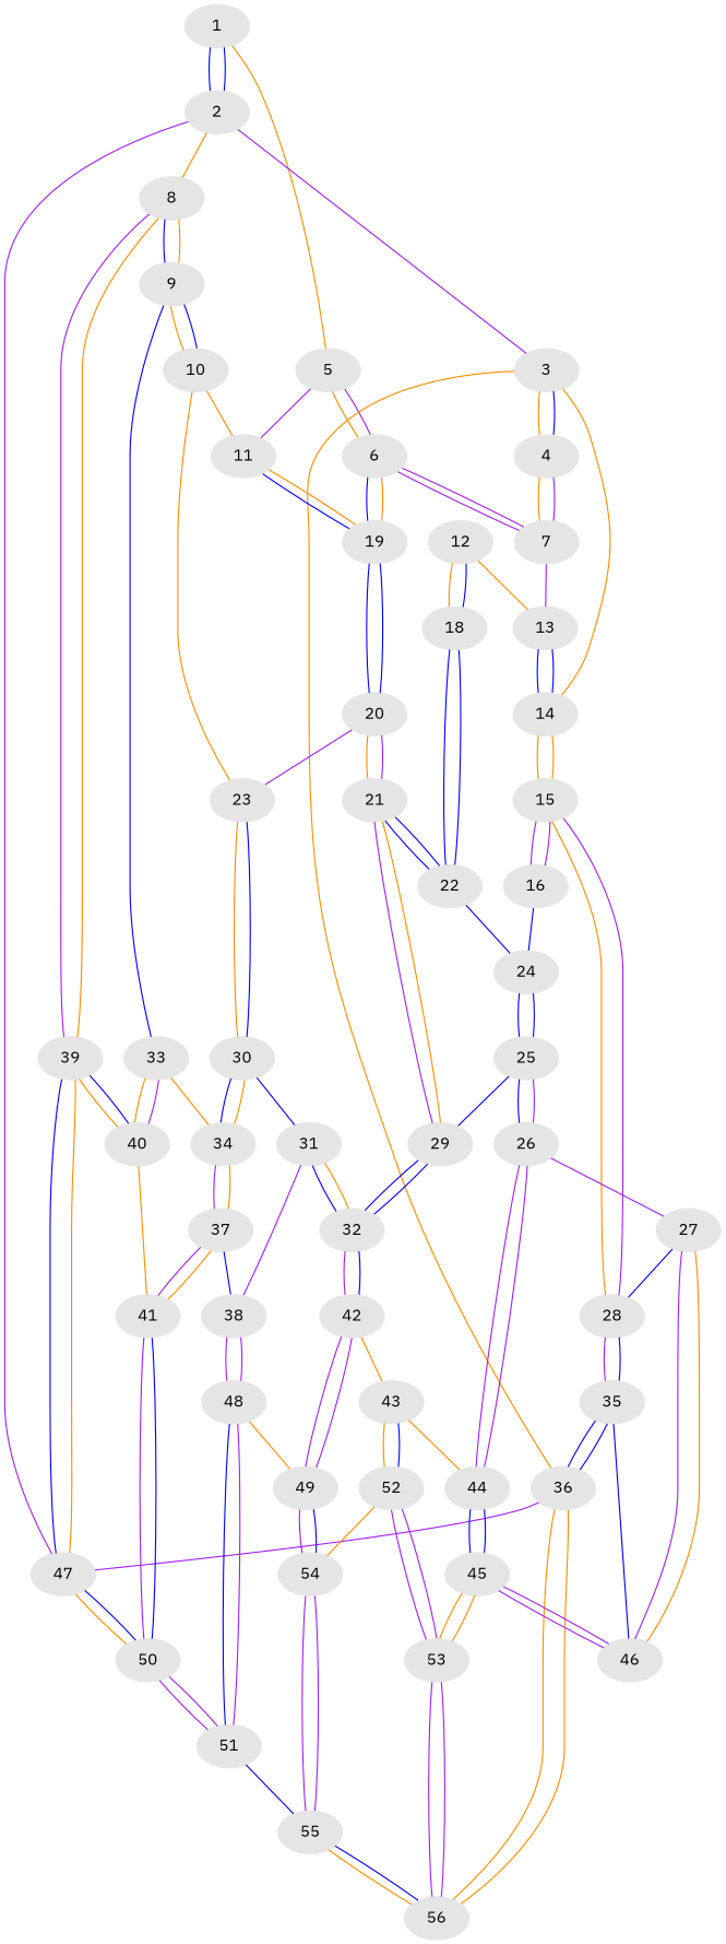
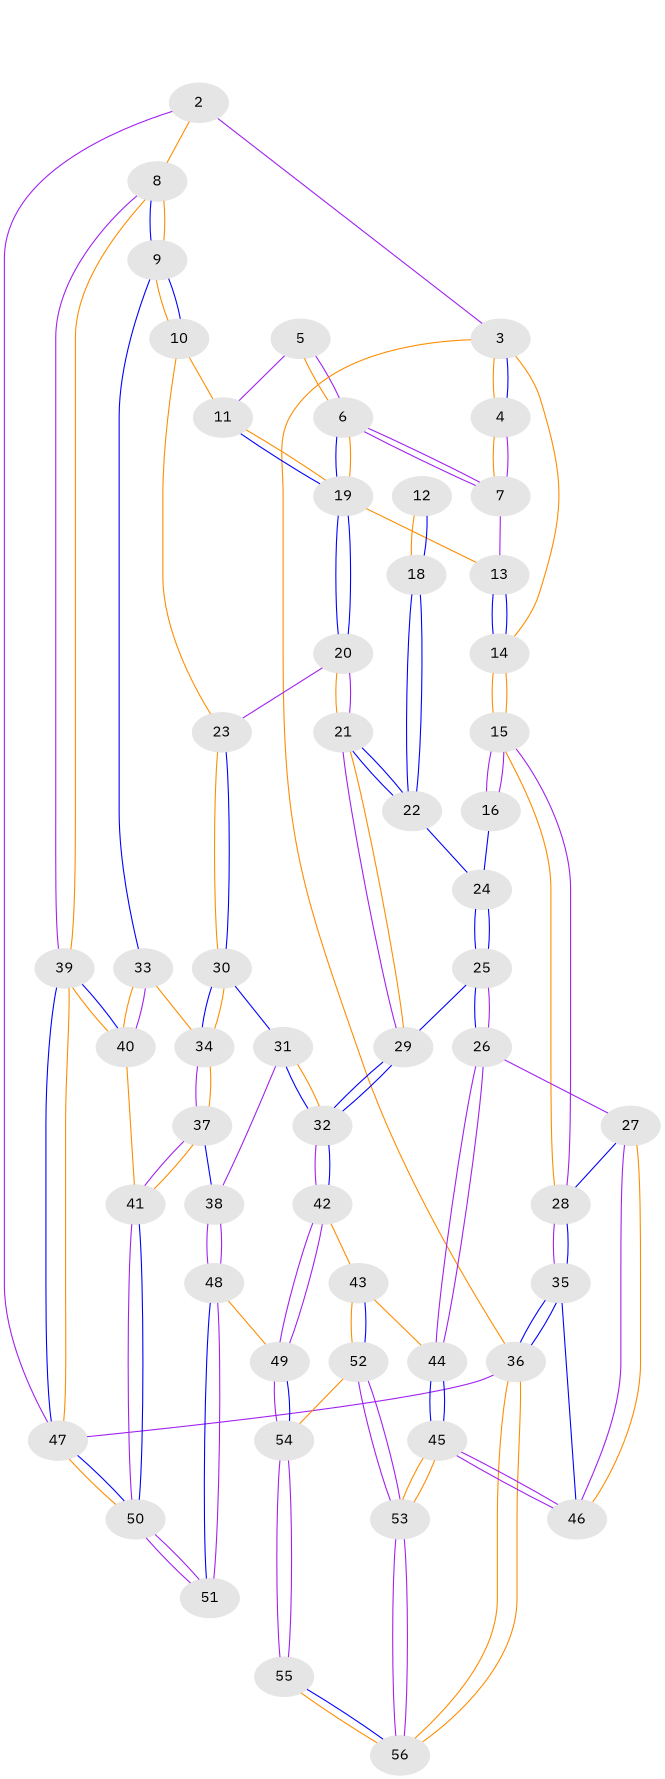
  graph {
    fontname="IBM Plex Sans"
    node [color=gray90 fontname="IBM Plex Sans" style=filled]
    edge [color=blue fontname="IBM Plex Sans"]
-   1
    2
    5
    3
    8
    47
    6
    11
    4
    14
    36
    9
    39
    50
    7
    15
    56
    13
    19
    20
    10
    33
    40
    23
    34
    30
    12
    18
    22
    16
    28
    24
    35
    25
    21
    29
    32
    31
    26
    27
    44
    46
    45
    42
    38
    37
    48
    43
    49
    41
    51
    52
    54
    53
    55
-   1 -- 2
-   1 -- 2
-   1 -- 5 [color=darkorange]
    2 -- 3 [color=purple]
    2 -- 8 [color=darkorange]
    2 -- 47 [color=purple]
    5 -- 6 [color=darkorange]
    5 -- 6 [color=purple]
    5 -- 11 [color=purple]
    3 -- 4 [color=darkorange]
    3 -- 4
    3 -- 14 [color=darkorange]
    3 -- 36 [color=darkorange]
    8 -- 9
    8 -- 9 [color=darkorange]
    8 -- 39 [color=purple]
    8 -- 39 [color=darkorange]
    47 -- 50 [color=darkorange]
    47 -- 50
    6 -- 7 [color=purple]
    6 -- 7 [color=purple]
    6 -- 19
    6 -- 19 [color=darkorange]
    11 -- 19
    11 -- 19 [color=darkorange]
    4 -- 7 [color=darkorange]
    4 -- 7 [color=purple]
    14 -- 15 [color=darkorange]
    14 -- 15 [color=darkorange]
    36 -- 47 [color=purple]
    36 -- 56 [color=darkorange]
    36 -- 56 [color=darkorange]
    9 -- 10 [color=darkorange]
    9 -- 10
    9 -- 33
    39 -- 47
    39 -- 47 [color=darkorange]
    39 -- 40 [color=darkorange]
    39 -- 40
    50 -- 51 [color=purple]
    50 -- 51 [color=purple]
    7 -- 13 [color=purple]
    15 -- 16 [color=purple]
    15 -- 16 [color=purple]
    15 -- 28 [color=darkorange]
    15 -- 28 [color=purple]
    13 -- 14
    13 -- 14
    19 -- 20
    19 -- 20
    20 -- 23 [color=purple]
    20 -- 21 [color=darkorange]
    20 -- 21 [color=purple]
    10 -- 11 [color=darkorange]
    10 -- 23 [color=darkorange]
    33 -- 40 [color=darkorange]
    33 -- 40 [color=purple]
    33 -- 34 [color=darkorange]
    40 -- 41 [color=darkorange]
    23 -- 30 [color=darkorange]
    23 -- 30
    34 -- 37 [color=purple]
    34 -- 37 [color=darkorange]
    30 -- 34
    30 -- 34 [color=darkorange]
    30 -- 31
-   12 -- 13 [color=darkorange]
+   19 -- 13 [color=darkorange]
    12 -- 18 [color=darkorange]
    12 -- 18
    18 -- 22
    18 -- 22
    22 -- 24
    16 -- 24
    28 -- 35 [color=purple]
    28 -- 35
    24 -- 25
    24 -- 25
    35 -- 36
    35 -- 36
    35 -- 46
    25 -- 29
    25 -- 26
    25 -- 26 [color=purple]
    21 -- 22
    21 -- 22
    21 -- 29 [color=purple]
    21 -- 29 [color=darkorange]
    29 -- 32
    29 -- 32
    32 -- 42 [color=purple]
    32 -- 42
    31 -- 32
    31 -- 32 [color=darkorange]
    31 -- 38 [color=purple]
    26 -- 27 [color=purple]
    26 -- 44 [color=purple]
    26 -- 44 [color=purple]
    27 -- 28
    27 -- 46 [color=purple]
    27 -- 46 [color=darkorange]
    44 -- 45
    44 -- 45
    45 -- 46 [color=purple]
    45 -- 46 [color=purple]
    45 -- 53 [color=darkorange]
    45 -- 53 [color=darkorange]
    42 -- 43 [color=darkorange]
    42 -- 49 [color=purple]
    42 -- 49 [color=purple]
    38 -- 48 [color=purple]
    38 -- 48 [color=purple]
    37 -- 38
    37 -- 41 [color=purple]
    37 -- 41 [color=darkorange]
    48 -- 49 [color=darkorange]
    48 -- 51
    48 -- 51 [color=purple]
    43 -- 44 [color=darkorange]
    43 -- 52 [color=darkorange]
    43 -- 52
    49 -- 54 [color=purple]
    49 -- 54
    41 -- 50 [color=purple]
    41 -- 50
-   51 -- 55
    52 -- 54 [color=darkorange]
    52 -- 53 [color=purple]
    52 -- 53 [color=purple]
    54 -- 55 [color=purple]
    54 -- 55 [color=purple]
    53 -- 56 [color=purple]
    53 -- 56 [color=purple]
    55 -- 56 [color=darkorange]
    55 -- 56
  }
